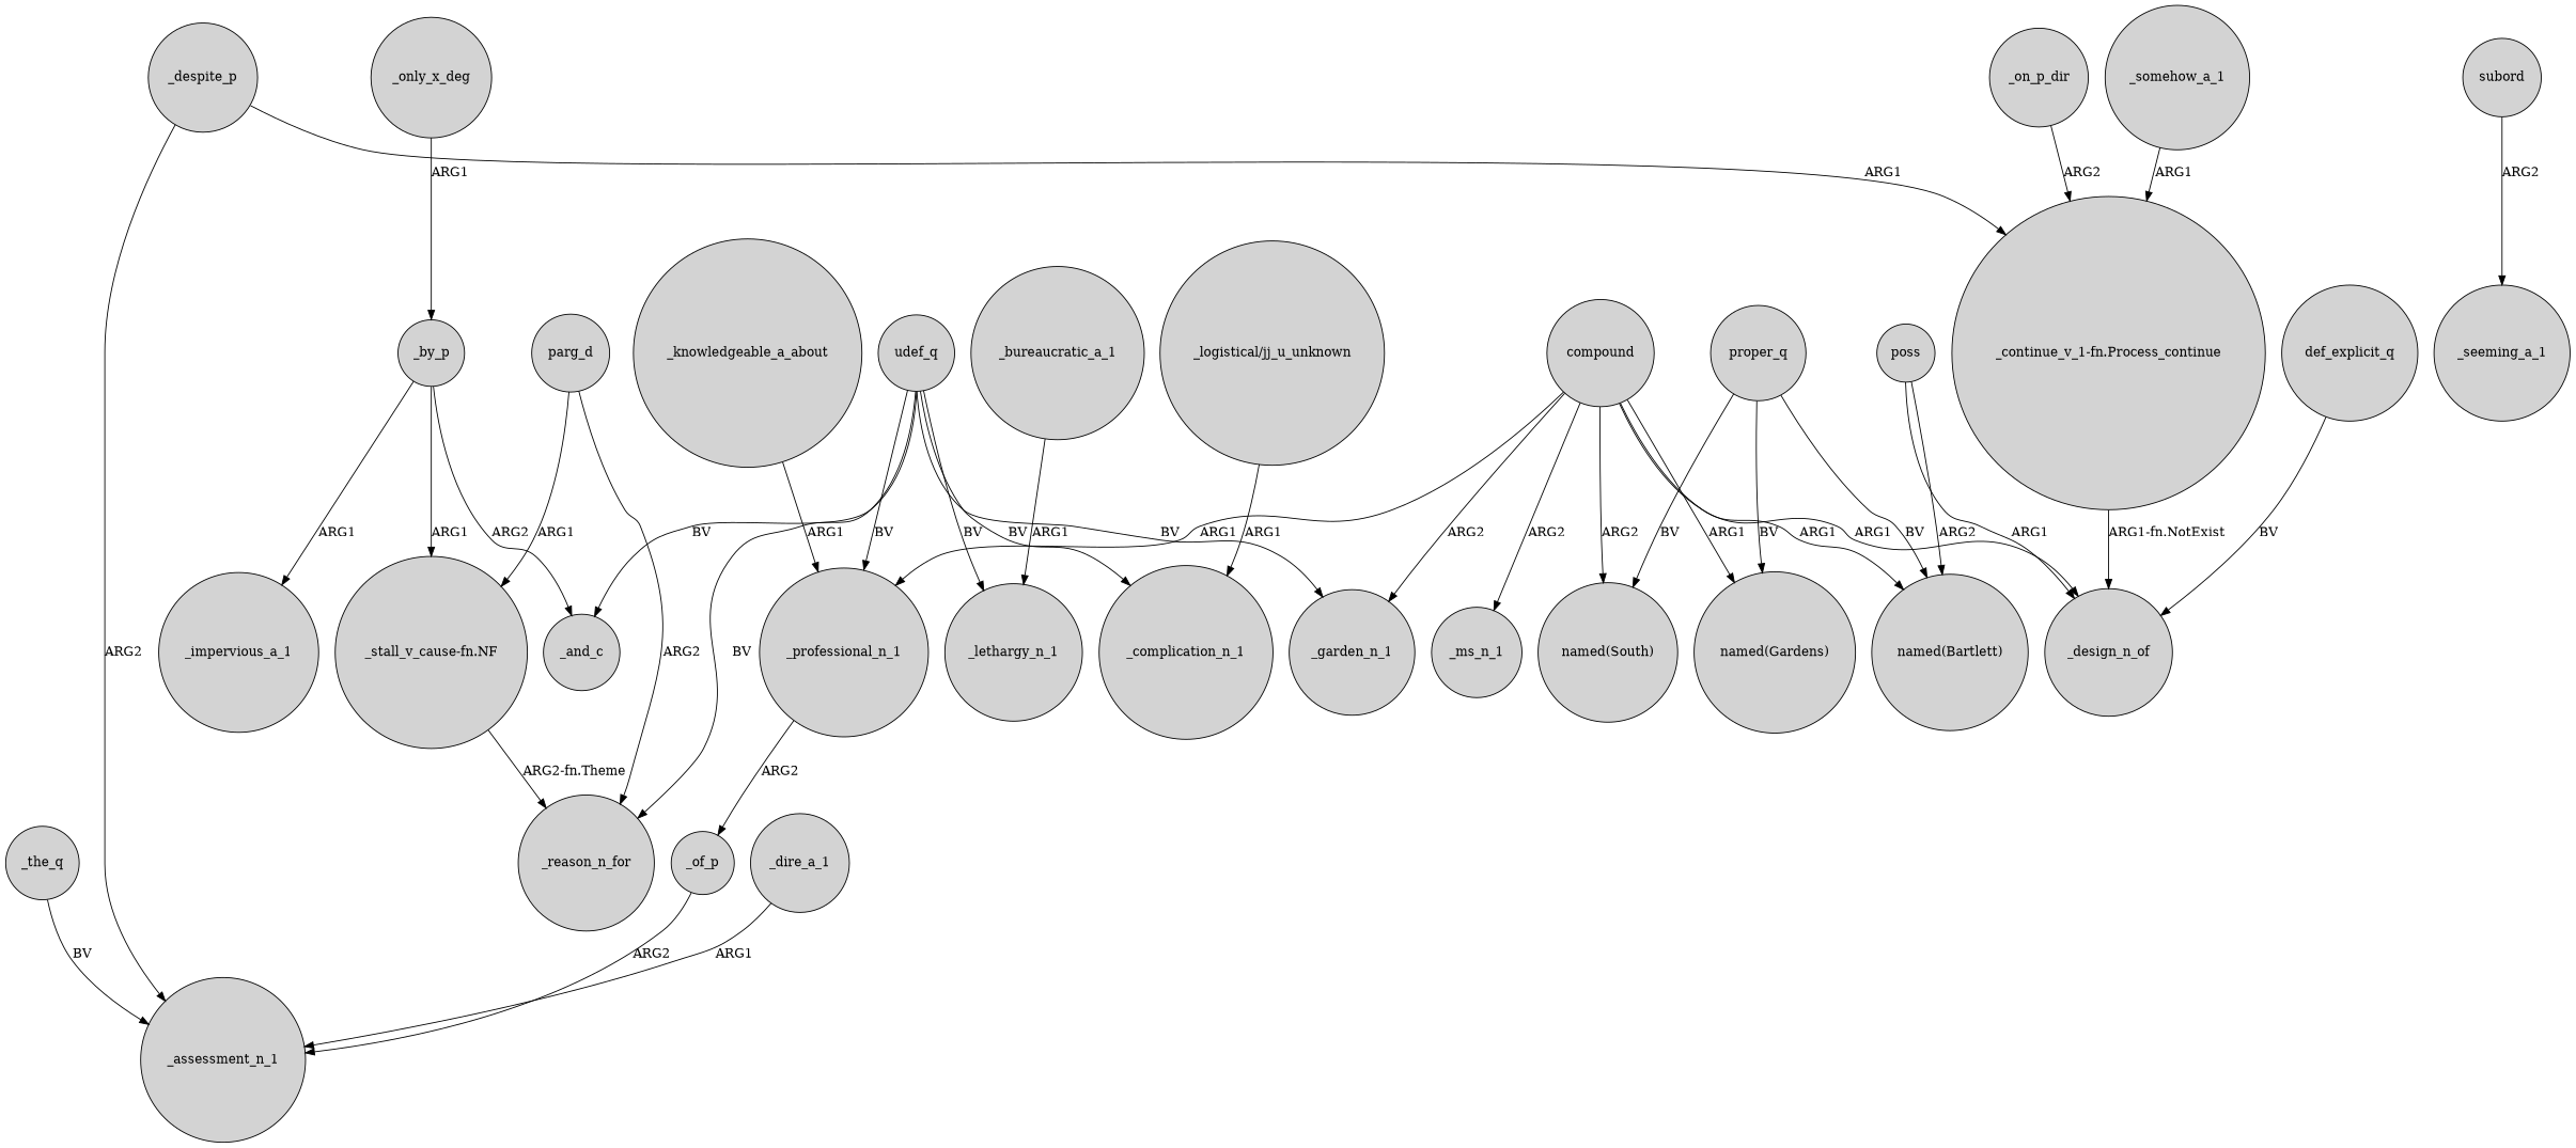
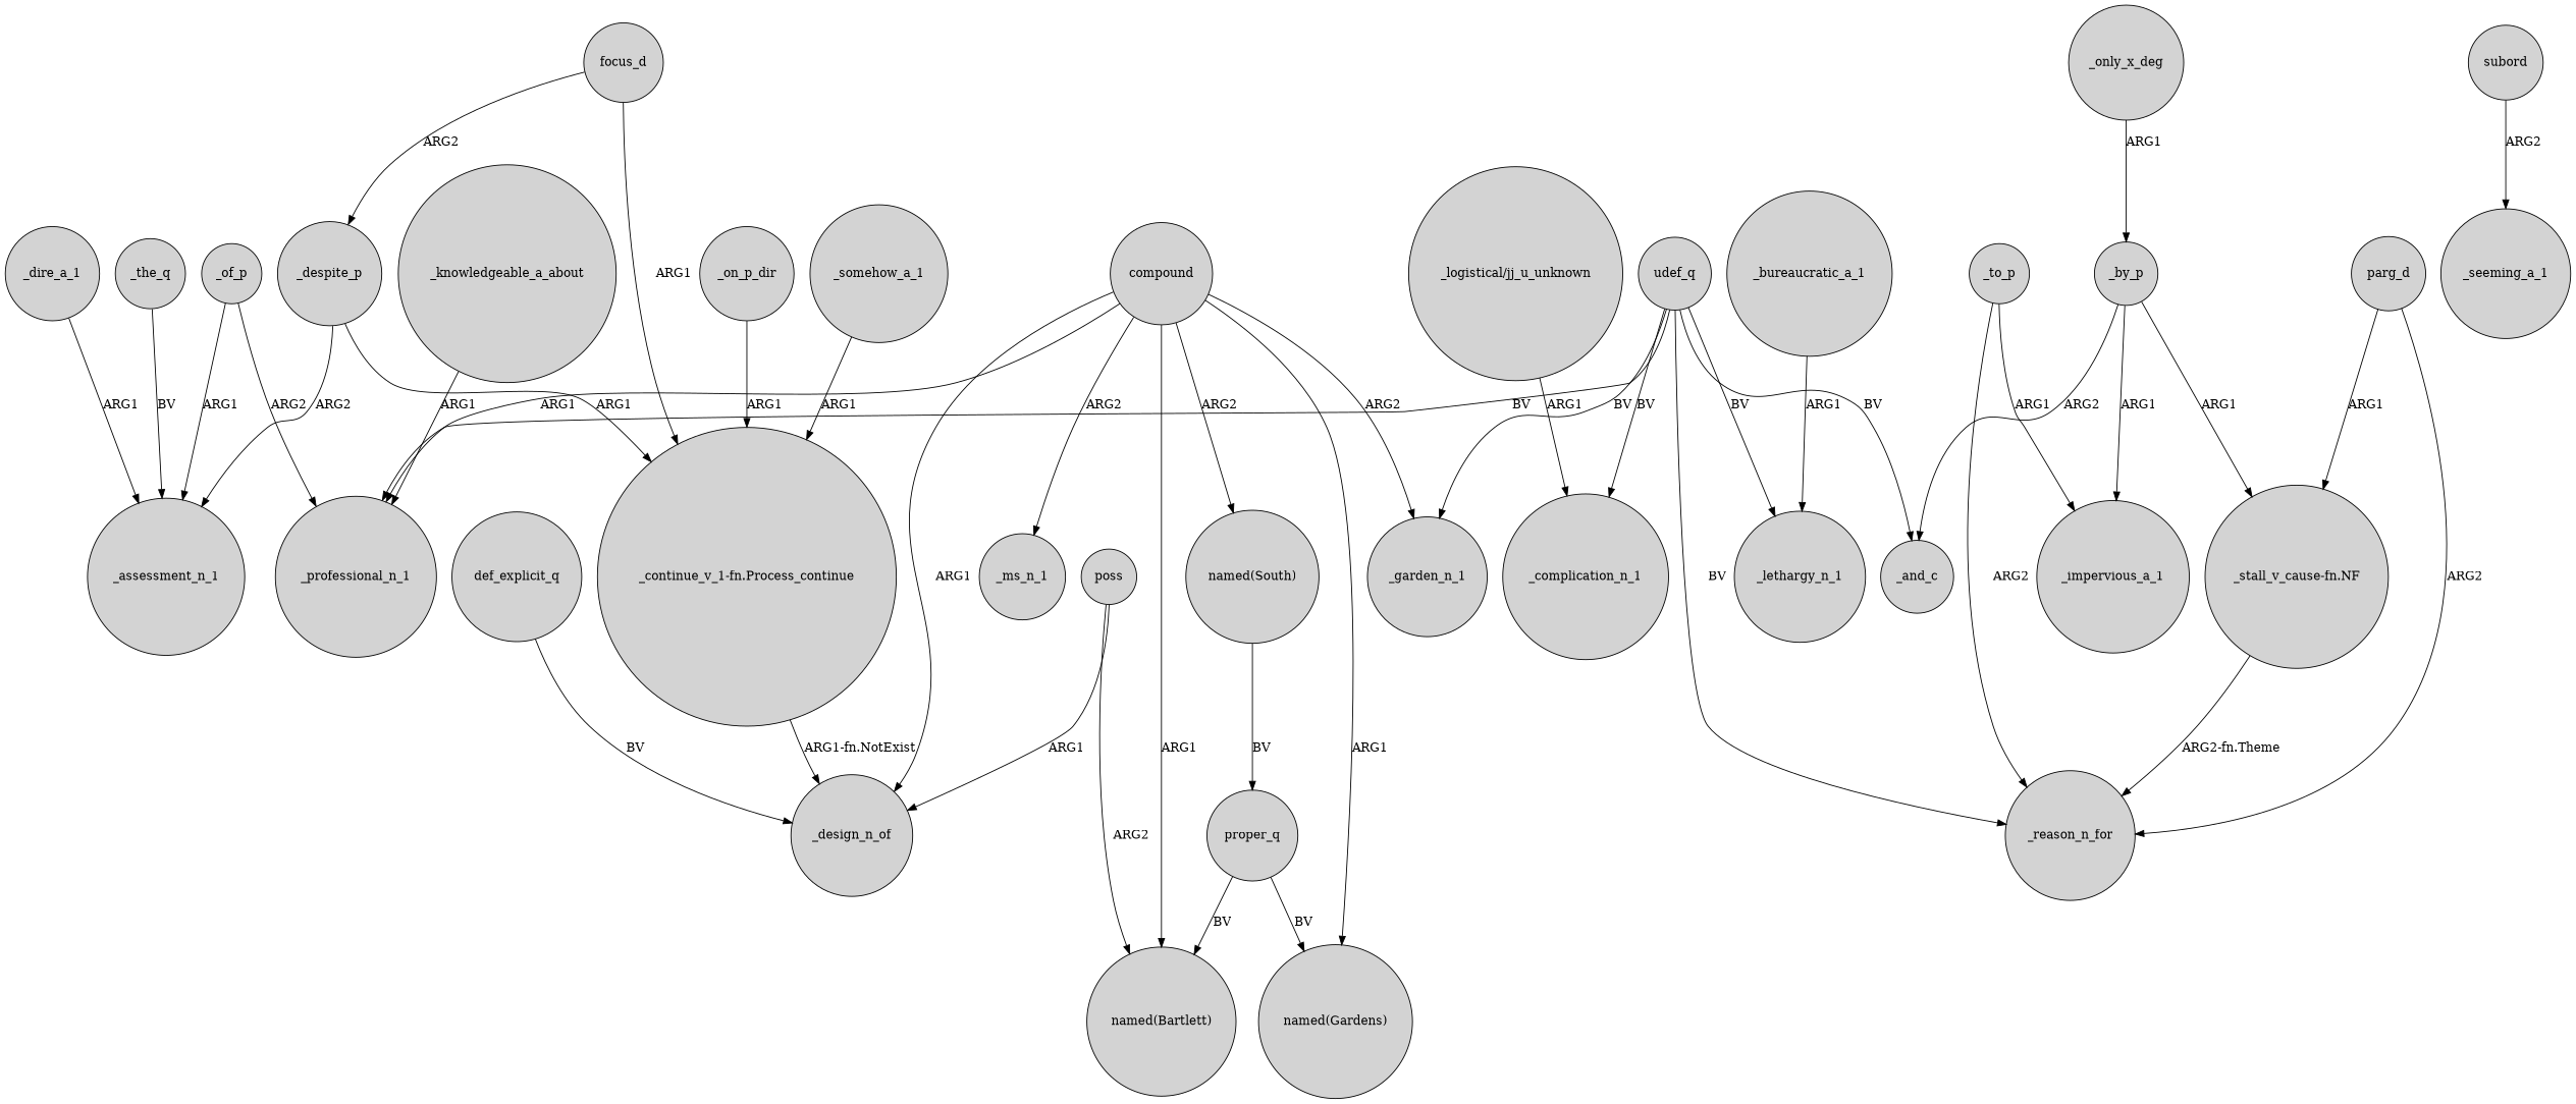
  digraph {
    node [shape=circle style=filled]
    _of_p
    _professional_n_1
    _assessment_n_1
    compound
    "named(South)"
    _garden_n_1
    _design_n_of
    "named(Gardens)"
    _ms_n_1
    "named(Bartlett)"
    udef_q
    _reason_n_for
    _complication_n_1
    _and_c
    _lethargy_n_1
+   _to_p
    _impervious_a_1
    _the_q
    _knowledgeable_a_about
    poss
    proper_q
+   focus_d
    _despite_p
    "_continue_v_1-fn.Process_continue"
    _dire_a_1
    _on_p_dir
    "_stall_v_cause-fn.NF"
    parg_d
    _by_p
    _bureaucratic_a_1
    "_logistical/jj_u_unknown"
    _somehow_a_1
    def_explicit_q
    subord
    _seeming_a_1
    _only_x_deg
-   _professional_n_1 -> _of_p [label=ARG2]
-   _of_p -> _assessment_n_1 [label=ARG2]
+   _of_p -> _professional_n_1 [label=ARG2]
+   _of_p -> _assessment_n_1 [label=ARG1]
    compound -> _professional_n_1 [label=ARG1]
    compound -> "named(South)" [label=ARG2]
    compound -> _garden_n_1 [label=ARG2]
    compound -> _design_n_of [label=ARG1]
    compound -> "named(Gardens)" [label=ARG1]
    compound -> _ms_n_1 [label=ARG2]
    compound -> "named(Bartlett)" [label=ARG1]
    udef_q -> _professional_n_1 [label=BV]
    udef_q -> _garden_n_1 [label=BV]
    udef_q -> _reason_n_for [label=BV]
    udef_q -> _complication_n_1 [label=BV]
    udef_q -> _and_c [label=BV]
    udef_q -> _lethargy_n_1 [label=BV]
+   _to_p -> _reason_n_for [label=ARG2]
+   _to_p -> _impervious_a_1 [label=ARG1]
    _the_q -> _assessment_n_1 [label=BV]
    _knowledgeable_a_about -> _professional_n_1 [label=ARG1]
    poss -> _design_n_of [label=ARG1]
    poss -> "named(Bartlett)" [label=ARG2]
-   proper_q -> "named(South)" [label=BV]
+   "named(South)" -> proper_q [label=BV]
    proper_q -> "named(Gardens)" [label=BV]
    proper_q -> "named(Bartlett)" [label=BV]
+   focus_d -> _despite_p [label=ARG2]
+   focus_d -> "_continue_v_1-fn.Process_continue" [label=ARG1]
    _despite_p -> _assessment_n_1 [label=ARG2]
    _despite_p -> "_continue_v_1-fn.Process_continue" [label=ARG1]
    "_continue_v_1-fn.Process_continue" -> _design_n_of [label="ARG1-fn.NotExist"]
    _dire_a_1 -> _assessment_n_1 [label=ARG1]
-   _on_p_dir -> "_continue_v_1-fn.Process_continue" [label=ARG2]
+   _on_p_dir -> "_continue_v_1-fn.Process_continue" [label=ARG1]
    "_stall_v_cause-fn.NF" -> _reason_n_for [label="ARG2-fn.Theme"]
    parg_d -> _reason_n_for [label=ARG2]
    parg_d -> "_stall_v_cause-fn.NF" [label=ARG1]
    _by_p -> _and_c [label=ARG2]
    _by_p -> _impervious_a_1 [label=ARG1]
    _by_p -> "_stall_v_cause-fn.NF" [label=ARG1]
    _bureaucratic_a_1 -> _lethargy_n_1 [label=ARG1]
    "_logistical/jj_u_unknown" -> _complication_n_1 [label=ARG1]
    _somehow_a_1 -> "_continue_v_1-fn.Process_continue" [label=ARG1]
    def_explicit_q -> _design_n_of [label=BV]
    subord -> _seeming_a_1 [label=ARG2]
    _only_x_deg -> _by_p [label=ARG1]
  }
